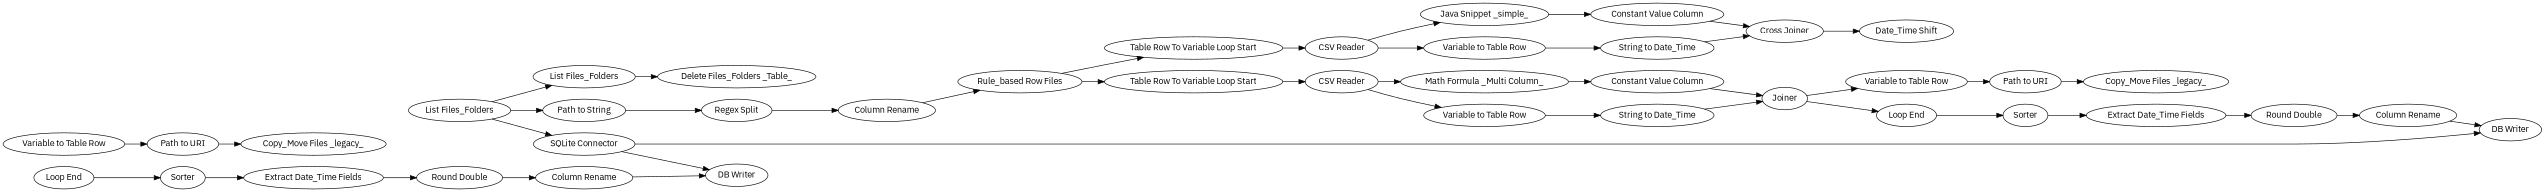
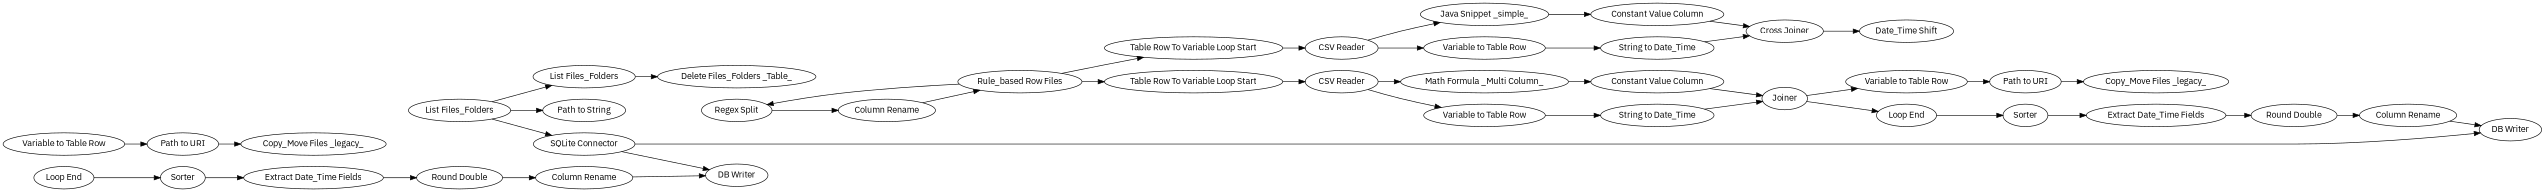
  digraph {
    fontname="IBM Plex Sans"
    rankdir=LR
    node [fontname="IBM Plex Sans"]
    edge [fontname="IBM Plex Sans"]
    n1 [label="List Files_Folders"]
    n2 [label="Path to String"]
    n3 [label="SQLite Connector"]
    n4 [label="List Files_Folders"]
    n5 [label="Regex Split"]
    n6 [label="DB Writer"]
    n7 [label="DB Writer"]
    n8 [label="Delete Files_Folders _Table_"]
    n9 [label="Column Rename"]
    n10 [label="Rule_based Row Files"]
    n11 [label="Table Row To Variable Loop Start"]
    n12 [label="Table Row To Variable Loop Start"]
    n13 [label="CSV Reader"]
    n14 [label="Variable to Table Row"]
    n15 [label="Math Formula _Multi Column_"]
    n16 [label="CSV Reader"]
    n17 [label="Variable to Table Row"]
    n18 [label="Java Snippet _simple_"]
    n19 [label="String to Date_Time"]
    n20 [label="Constant Value Column"]
    n21 [label=Joiner]
    n22 [label="Loop End"]
    n23 [label="Variable to Table Row"]
    n24 [label=Sorter]
    n25 [label="Path to URI"]
    n26 [label="Extract Date_Time Fields"]
    n27 [label="Round Double"]
    n28 [label="Column Rename"]
    n29 [label="String to Date_Time"]
    n30 [label="Cross Joiner"]
    n31 [label="Date_Time Shift"]
    n32 [label="Loop End"]
    n33 [label=Sorter]
    n34 [label="Extract Date_Time Fields"]
    n35 [label="Round Double"]
    n36 [label="Column Rename"]
    n37 [label="Constant Value Column"]
    n38 [label="Variable to Table Row"]
    n39 [label="Path to URI"]
    n40 [label="Copy_Move Files _legacy_"]
    n41 [label="Copy_Move Files _legacy_"]
    n1 -> n2
    n1 -> n3
    n1 -> n4
-   n2 -> n5
+   n10 -> n5
    n3 -> n6
    n3 -> n7
    n4 -> n8
    n5 -> n9
    n9 -> n10
    n10 -> n11
    n10 -> n12
    n11 -> n13
    n12 -> n16
    n13 -> n14
    n13 -> n15
    n14 -> n19
    n15 -> n20
    n16 -> n17
    n16 -> n18
    n17 -> n29
    n18 -> n37
    n19 -> n21
    n20 -> n21
    n21 -> n22
    n21 -> n23
    n22 -> n24
    n23 -> n25
    n24 -> n26
    n25 -> n41
    n26 -> n27
    n27 -> n28
    n28 -> n6
    n29 -> n30
    n30 -> n31
    n32 -> n33
    n33 -> n34
    n34 -> n35
    n35 -> n36
    n36 -> n7
    n37 -> n30
    n38 -> n39
    n39 -> n40
  }
